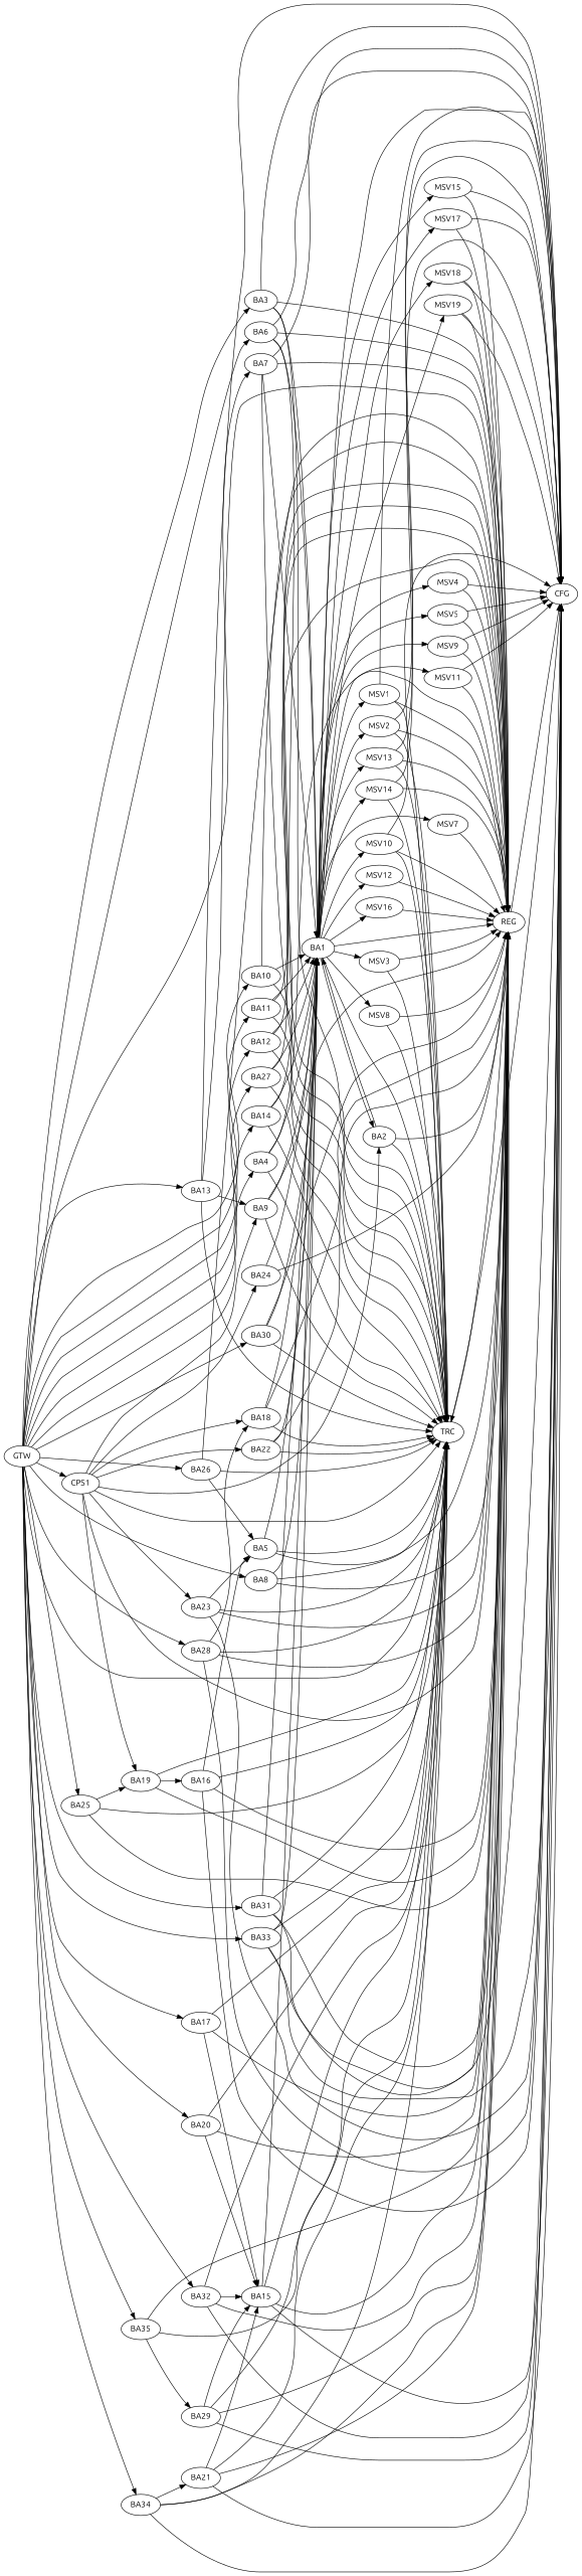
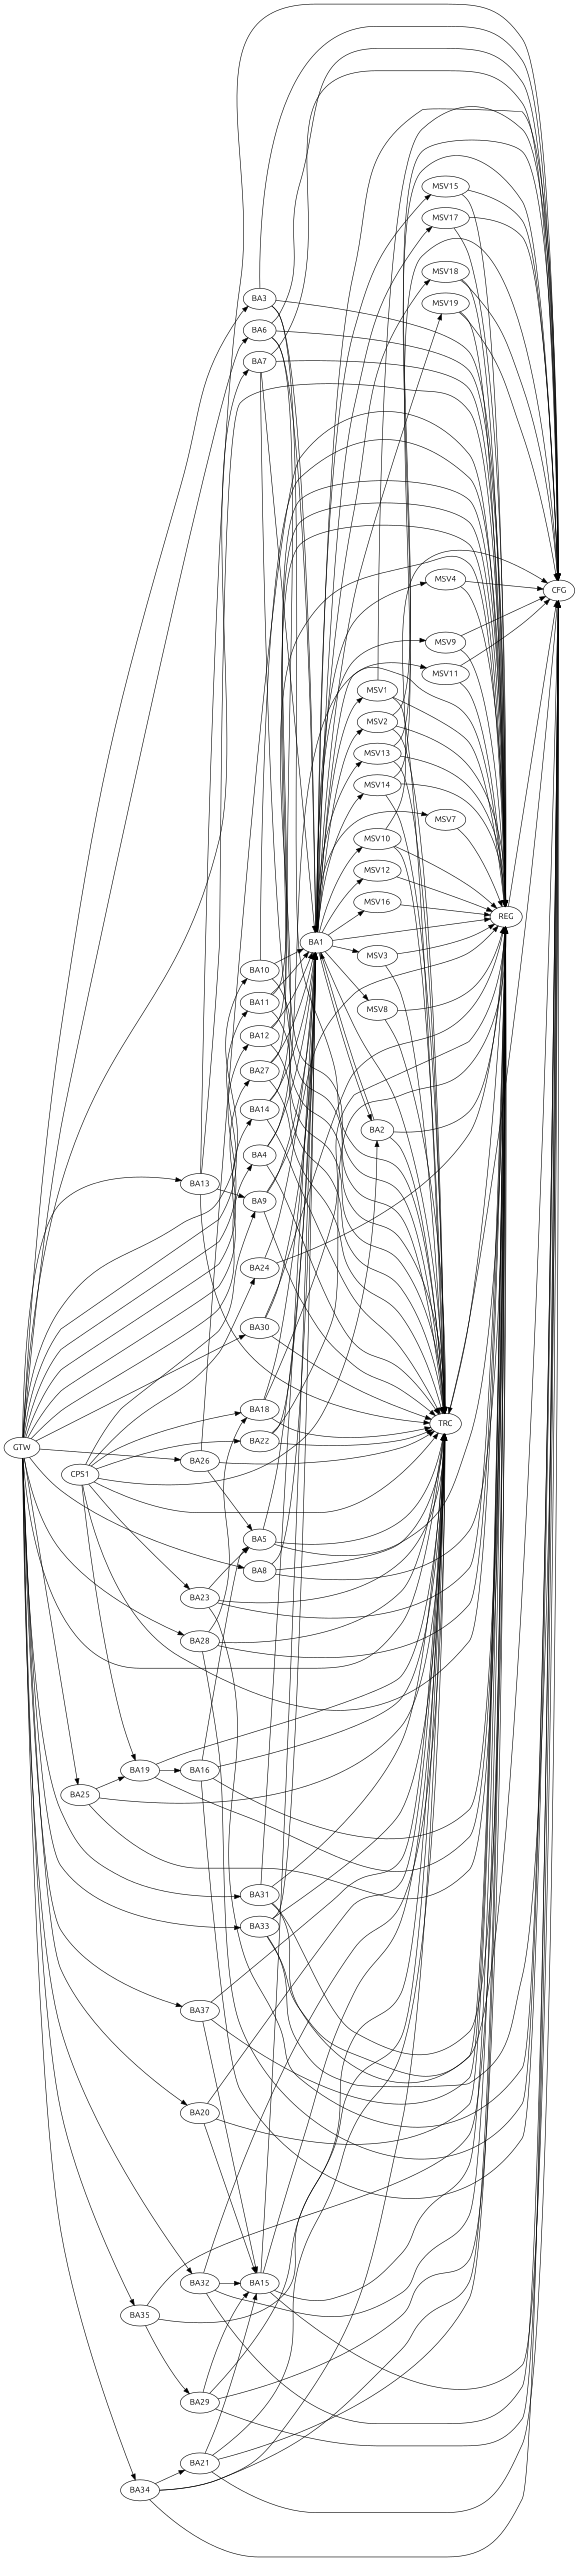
  strict digraph {
    fontname=Ubuntu
    rankdir=LR
    node [fontname=Ubuntu]
    edge [fontname=Ubuntu]
    n1 [label=BA1]
    n2 [label=BA2]
    n3 [label=REG]
    n4 [label=CFG]
    n5 [label=TRC]
    n6 [label=MSV1]
    n7 [label=MSV2]
    n8 [label=MSV3]
    n9 [label=MSV4]
-   n10 [label=MSV5]
    n11 [label=MSV7]
    n12 [label=MSV8]
    n13 [label=MSV9]
    n14 [label=MSV10]
    n15 [label=MSV11]
    n16 [label=MSV12]
    n17 [label=MSV13]
    n18 [label=MSV14]
    n19 [label=MSV15]
    n20 [label=MSV16]
    n21 [label=MSV17]
    n22 [label=MSV18]
    n23 [label=MSV19]
    n24 [label=BA3]
    n25 [label=BA4]
    n26 [label=BA5]
    n27 [label=BA6]
    n28 [label=BA7]
    n29 [label=BA8]
    n30 [label=BA9]
    n31 [label=BA10]
    n32 [label=BA11]
    n33 [label=BA12]
    n34 [label=BA13]
    n35 [label=BA14]
    n36 [label=BA15]
    n37 [label=BA16]
-   n38 [label=BA17]
+   n38 [label=BA37]
    n39 [label=BA18]
    n40 [label=BA19]
    n41 [label=BA20]
    n42 [label=BA21]
    n43 [label=BA22]
    n44 [label=BA23]
    n45 [label=BA24]
    n46 [label=BA25]
    n47 [label=BA26]
    n48 [label=BA27]
    n49 [label=BA28]
    n50 [label=BA29]
    n51 [label=BA30]
    n52 [label=BA31]
    n53 [label=BA32]
    n54 [label=BA33]
    n55 [label=BA34]
    n56 [label=BA35]
    n57 [label=CPS1]
    n58 [label=GTW]
    n1 -> n2
    n1 -> n3
    n1 -> n4
    n1 -> n5
    n1 -> n6
    n1 -> n7
    n1 -> n8
    n1 -> n9
-   n1 -> n10
    n1 -> n11
    n1 -> n12
    n1 -> n13
    n1 -> n14
    n1 -> n15
    n1 -> n16
    n1 -> n17
    n1 -> n18
    n1 -> n19
    n1 -> n20
    n1 -> n21
    n1 -> n22
    n1 -> n23
    n2 -> n1
    n2 -> n3
    n2 -> n5
    n3 -> n4
    n4 -> n5
    n5 -> n3
    n6 -> n3
    n6 -> n4
    n6 -> n5
    n7 -> n3
    n7 -> n4
    n7 -> n5
    n8 -> n3
    n8 -> n5
    n9 -> n3
    n9 -> n4
-   n10 -> n3
-   n10 -> n4
    n11 -> n3
    n12 -> n3
    n12 -> n5
    n13 -> n3
    n13 -> n4
    n14 -> n3
    n14 -> n4
    n14 -> n5
    n15 -> n3
    n15 -> n4
    n16 -> n3
    n17 -> n3
    n17 -> n4
    n17 -> n5
    n18 -> n3
    n18 -> n4
    n18 -> n5
    n19 -> n3
    n19 -> n4
    n20 -> n3
    n21 -> n3
    n21 -> n4
    n22 -> n3
    n22 -> n4
    n23 -> n3
    n23 -> n4
    n24 -> n1
    n24 -> n3
    n24 -> n4
    n24 -> n5
    n25 -> n1
    n25 -> n3
    n25 -> n5
    n26 -> n1
    n26 -> n3
    n26 -> n5
    n27 -> n1
    n27 -> n3
    n27 -> n4
    n27 -> n5
    n28 -> n1
    n28 -> n3
    n28 -> n4
    n28 -> n5
    n29 -> n1
    n29 -> n3
    n29 -> n5
    n30 -> n1
    n30 -> n3
    n30 -> n5
    n31 -> n1
    n31 -> n3
    n31 -> n5
    n32 -> n1
    n32 -> n3
    n32 -> n5
    n33 -> n1
    n33 -> n3
    n33 -> n5
    n34 -> n3
    n34 -> n4
    n34 -> n5
    n34 -> n30
    n35 -> n1
    n35 -> n3
    n35 -> n5
    n36 -> n1
    n36 -> n3
    n36 -> n4
    n36 -> n5
    n37 -> n3
    n37 -> n4
    n37 -> n5
    n37 -> n26
    n38 -> n3
    n38 -> n5
    n38 -> n36
    n39 -> n1
    n39 -> n3
    n39 -> n5
    n40 -> n3
    n40 -> n5
    n40 -> n37
    n41 -> n3
    n41 -> n5
    n41 -> n36
    n42 -> n3
    n42 -> n4
    n42 -> n5
    n42 -> n36
    n43 -> n1
    n43 -> n3
    n43 -> n5
    n44 -> n3
    n44 -> n4
    n44 -> n5
    n44 -> n26
    n45 -> n1
    n45 -> n3
    n46 -> n3
    n46 -> n5
    n46 -> n40
    n47 -> n3
    n47 -> n5
    n47 -> n26
    n48 -> n1
    n48 -> n3
    n48 -> n5
    n49 -> n3
    n49 -> n4
    n49 -> n5
    n49 -> n39
    n50 -> n3
    n50 -> n4
    n50 -> n5
    n50 -> n36
    n51 -> n1
    n51 -> n3
    n51 -> n5
    n52 -> n1
    n52 -> n3
    n52 -> n4
    n52 -> n5
    n53 -> n3
    n53 -> n4
    n53 -> n5
    n53 -> n36
    n54 -> n1
    n54 -> n3
    n54 -> n4
    n54 -> n5
    n55 -> n3
    n55 -> n4
    n55 -> n5
    n55 -> n42
    n56 -> n3
    n56 -> n5
    n56 -> n50
    n57 -> n2
    n57 -> n3
    n57 -> n5
    n57 -> n30
    n57 -> n39
    n57 -> n40
    n57 -> n43
    n57 -> n44
    n57 -> n45
    n58 -> n5
    n58 -> n24
    n58 -> n25
    n58 -> n27
    n58 -> n28
    n58 -> n29
    n58 -> n31
    n58 -> n32
    n58 -> n33
    n58 -> n34
    n58 -> n35
    n58 -> n38
    n58 -> n41
    n58 -> n46
    n58 -> n47
    n58 -> n48
    n58 -> n49
    n58 -> n51
    n58 -> n52
    n58 -> n53
    n58 -> n54
    n58 -> n55
    n58 -> n56
-   n58 -> n57
  }
